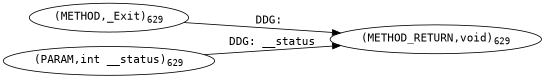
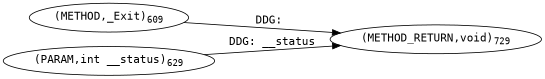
  digraph {
    fontname="DejaVu Sans Mono"
    rankdir=LR
    node [fontname="DejaVu Sans Mono"]
    edge [fontname="DejaVu Sans Mono"]
-   n1 [label=<(METHOD,_Exit)<SUB>629</SUB>>]
-   n2 [label=<(METHOD_RETURN,void)<SUB>629</SUB>>]
+   n1 [label=<(METHOD,_Exit)<SUB>609</SUB>>]
+   n2 [label=<(METHOD_RETURN,void)<SUB>729</SUB>>]
    n3 [label=<(PARAM,int __status)<SUB>629</SUB>>]
    n1 -> n2 [label="DDG: "]
    n3 -> n2 [label="DDG: __status"]
  }
